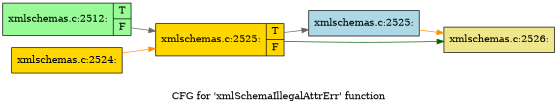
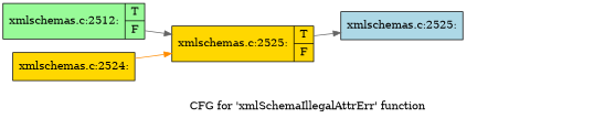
  digraph {
    label="CFG for 'xmlSchemaIllegalAttrErr' function"
    rankdir=LR
    node [fillcolor=gold shape=record style=filled]
    edge [color=gray40]
    n1 [fillcolor=palegreen label="{xmlschemas.c:2512:|{<s0>T|<s1>F}}"]
    n2 [label="{xmlschemas.c:2525:|{<s0>T|<s1>F}}"]
    n3 [label="{xmlschemas.c:2524:}"]
    n4 [fillcolor=lightblue label="{xmlschemas.c:2525:}"]
-   n5 [fillcolor=khaki label="{xmlschemas.c:2526:}"]
    n1 -> n2
    n2 -> n4
-   n2 -> n5 [color=darkgreen]
    n3 -> n2 [color=darkorange]
-   n4 -> n5 [color=darkorange]
  }
